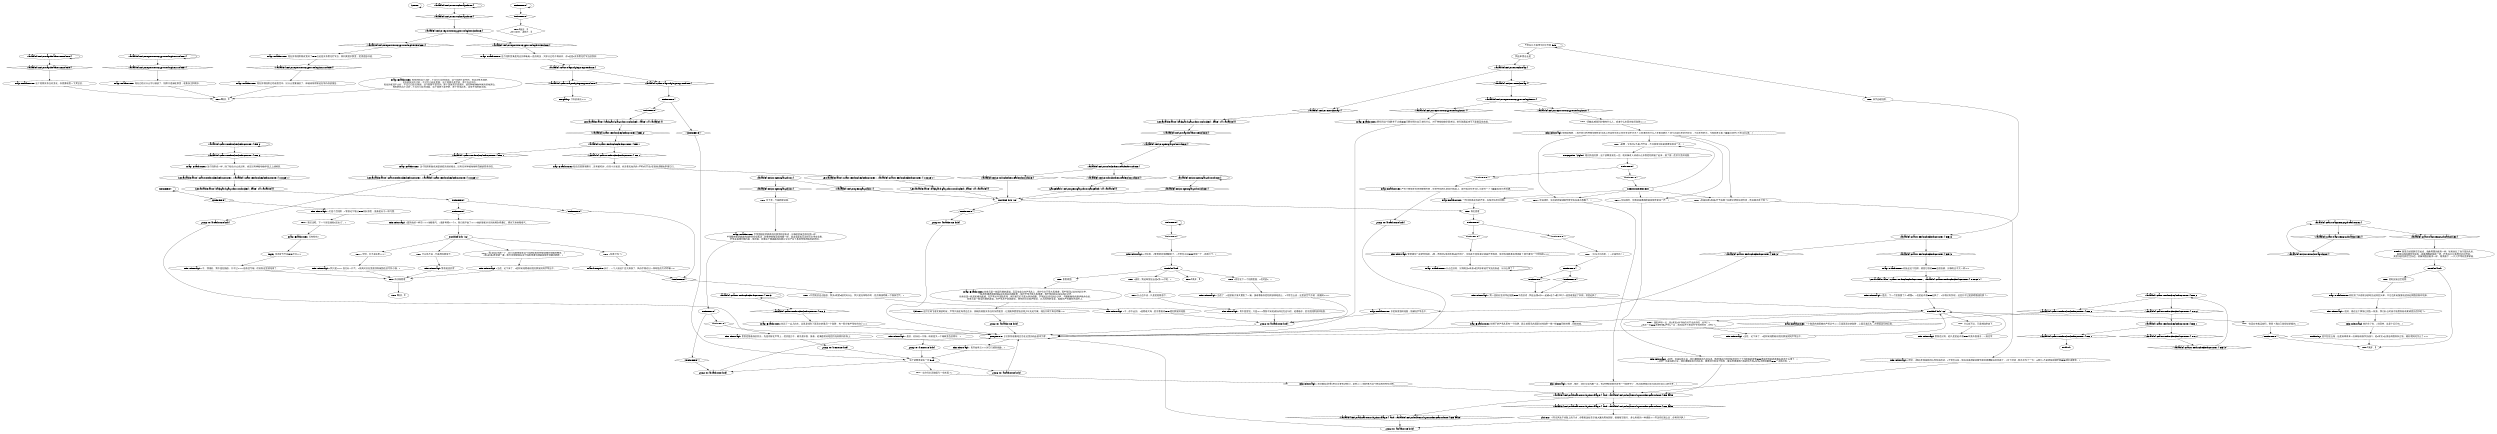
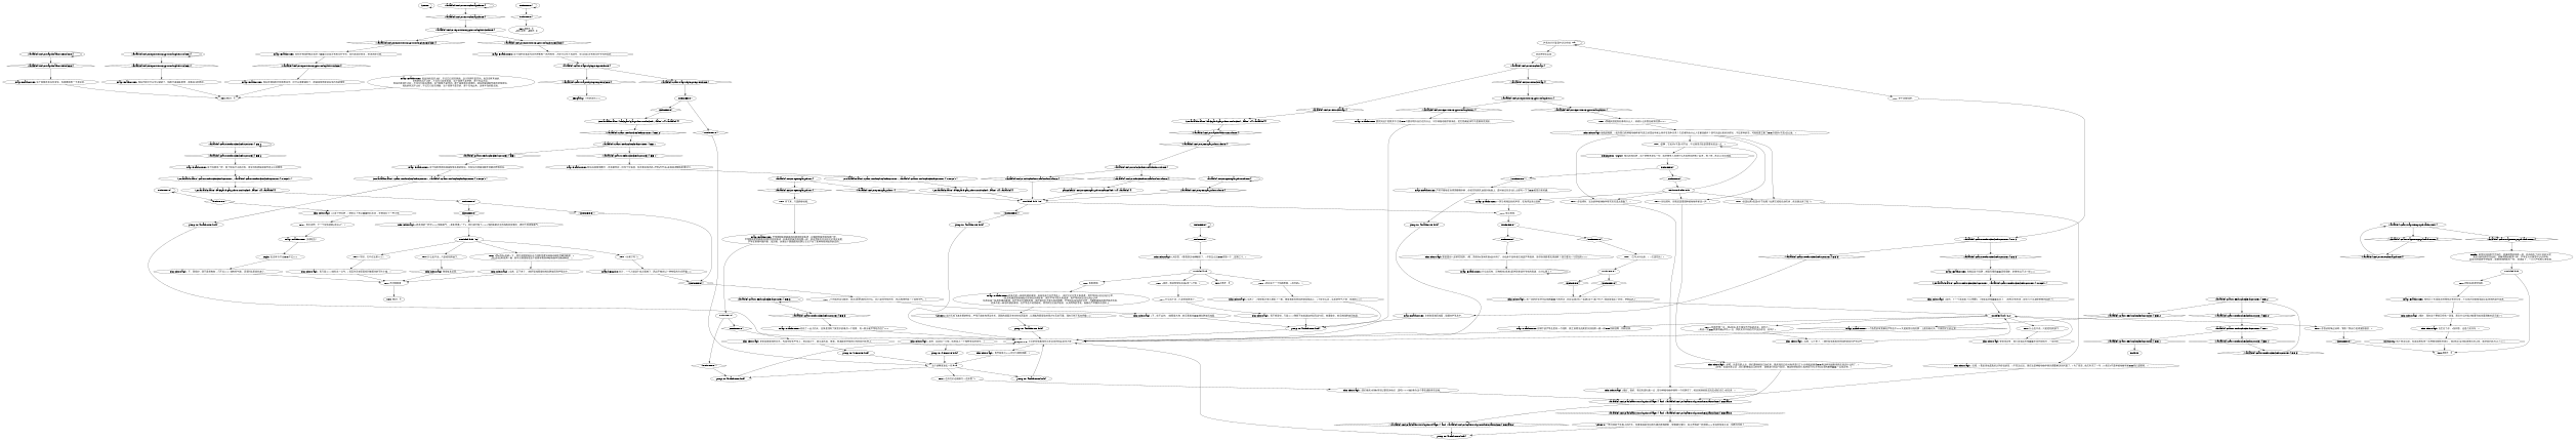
  digraph {
    n1 [label=START]
    n2 [label="我还希望这会是"]
    n3 [label="Variable[\"TASK.restock_trap\"]"]
    n4 [label="Variable[\"TASK.restock_trap\"]" shape=diamond]
    n5 [label="!(Variable[\"TASK.restock_trap\"])" shape=diamond]
    n6 [label="You: 看看周围。"]
    n7 [label="Trap: Boathouses: 你身后是一栋居民楼的废墟，高高地耸立在芦苇丛上，保护它们不受大风侵袭，而芦苇回以信任的沙沙声。\n一栋居民楼恶狠狠地站在你身后的黑影里，保护芦苇不受大风侵袭，而芦苇则回以信任的沙沙声。\n你身后是一栋居民楼的废墟，在芦苇丛中若隐若现，保护着它们不受大风的侵袭。芦苇回以信任的沙沙声，与噼里啪啦的雨声格外合拍。\n你身后是一栋居民楼的废墟，在芦苇丛中若隐若现，悄悄同它们低声慢语。从天而降的雪花，贴服在芦苇颤抖的茎杆上。"]
    n8 [label="Shivers: 这片区域飞速发展的时候，芦苇只能在海湾边生长。新刷的墙面没有任何东西遮挡，让酒鬼和爱冒险的青少年无处可藏。现在只剩下风在呼啸……"]
    n9 [label="You: 什么也不说，只是把陷阱放下。"]
    n10 [label="Kim Kitsuragi: “我不想冒犯，只是……”警督不知道该如何说完这句话。他看着你，然后把陷阱放回地面。"]
    n11 [label="Jump to: [boathouse hub]"]
    n12 [label="Kim Kitsuragi: “不，你不会的。”他看着大海，然后看着你——把陷阱放回地面。"]
    n13 [label="Composure: 它们舒舒服服地生活在这里的机会基本为零。"]
    n14 [label="Trap: Boathouses: 你把装置放回地面，隐藏在芦苇丛中。"]
    n15 [label="Variable[\"coast.reeds_checked_counter\"] == 2"]
    n16 [label="Variable[\"coast.reeds_checked_counter\"] == 2" shape=diamond]
    n17 [label="Trap: Boathouses: 这个陷阱也一样，除了蝗虫什么也没有。肯定没有神秘动物学意义上的畸形。"]
    n18 [label="SetVariableValue(\"coast.reeds_checked_counter\", Variable[\"coast.reeds_checked_counter\"] +once(1)) "]
    n19 [label="!(Variable[\"coast.reeds_checked_counter\"] == 2)" shape=diamond]
    n20 [label="Variable[\"coast.reeds_checked_counter\"] == 1"]
    n21 [label="Variable[\"coast.reeds_checked_counter\"] == 1" shape=diamond]
    n22 [label="!(Variable[\"coast.reeds_checked_counter\"] == 1)" shape=diamond]
    n23 [label="IsKimHere()"]
    n24 [label="IsKimHere()" shape=diamond]
    n25 [label="Kim Kitsuragi: “又是个空陷阱，”警督记下笔记——相比职责，更像是出于一种习惯。"]
    n26 [label="You: “我们走吧。下一个应该就能*走运*了。”"]
    n27 [label="!(IsKimHere())" shape=diamond]
    n28 [label="You: “不用笑的这么勉强。我没*期望*能找到什么。我只是在帮助市民，然后顺便呼吸一下新鲜空气。”"]
    n29 [label="Jump to: [boathouse hub]"]
    n30 [label="Kim Kitsuragi: “我开始有点……为它们感到抱歉。”"]
    n31 [label="You: 停下来，只是静静站着。"]
    n32 [label="Trap: Boathouses: 芦苇围绕在阴森森的陷阱旁窃窃私语，好像突然被恐惧包围一样。\n芦苇围绕在阴森森的陷阱旁窃窃私语，好像突然被恐惧包围一样。就连雪花也无法给它们带去安慰。\n芦苇在落雨中颤抖着，低语着。仿佛这个阴森森的陷阱让它们产生了某种奇怪而诡异的恐惧。"]
    n33 [label="IsKimHere()"]
    n34 [label="Variable[\"TASK.open_gary_door_done\"]"]
    n35 [label="Variable[\"TASK.open_gary_door_done\"]" shape=diamond]
    n36 [label="Untitled hub (08)"]
    n37 [label="You: 靠近查看。"]
    n38 [label="!(IsKimHere())" shape=diamond]
    n39 [label="!(Variable[\"TASK.open_gary_door_done\"])" shape=diamond]
    n40 [label="Variable[\"TASK.unlock_the_weasle_door_done\"]"]
    n41 [label="Variable[\"TASK.unlock_the_weasle_door_done\"]" shape=diamond]
    n42 [label="!(Variable[\"TASK.unlock_the_weasle_door_done\"])" shape=diamond]
    n43 [label="Variable[\"coast.reeds_checked_counter\"] == 3"]
    n44 [label="Variable[\"coast.reeds_checked_counter\"] == 3" shape=diamond]
    n45 [label="Trap: Boathouses: 你花了一会儿功夫，总算是找到了莫雷尔的最后一个陷阱。有一部分被芦苇给挡住了……"]
    n46 [label="!(Variable[\"coast.reeds_checked_counter\"] == 3)" shape=diamond]
    n47 [label="Variable[\"coast.reeds_checked_counter\"] == 2"]
    n48 [label="Variable[\"coast.reeds_checked_counter\"] == 2" shape=diamond]
    n49 [label="!(Variable[\"coast.reeds_checked_counter\"] == 2)" shape=diamond]
    n50 [label="Trap: Boathouses: 你脚下的芦苇丛里有一个陷阱。跟之前看见的莫雷尔的陷阱一模一样——同样的网，同样的线。"]
    n51 [label="Trap: Boathouses: 没有蝗虫！"]
    n52 [label="Logic: 也没有竹节虫——不过……"]
    n53 [label="Untitled hub (02)"]
    n54 [label="You: “我想声明一点，我*其实*并不相信竹节虫的存在，好吗？”\n“再说一次——我要明确*声明*一点，我其实并不相信竹节虫的存在，好吗？”"]
    n55 [label="You: 什么也不说，只是把陷阱放下。"]
    n56 [label="You: “你喜欢有氧运动吗，警督？我自己觉得挺舒服的。”"]
    n57 [label="Kim Kitsuragi: “当然。记下来了。”他怀疑地看着你把陷阱放回到芦苇丛中。"]
    n58 [label="Kim Kitsuragi: 警督也没有。他只是竖起衣领——毕竟外面很冷，一如往常。"]
    n59 [label="!(IsKimHere())" shape=diamond]
    n60 [label="Jump to: [boathouse hub]"]
    n61 [label="Jump to: [boathouse hub]"]
-   n62 [label="You: [离开。]\n“我们走吧。”[离开。]" shape=diamond]
+   n62 [label="You: [离开。]\n“我们走吧。”[离开。]"]
    n63 [label="Kim Kitsuragi: “很好。现在这个事情已经告一段落。我们什么时候才能看到凶杀案调查的启示呢？”"]
    n64 [label="Kim Kitsuragi: 他拦住了你。“别回答。这是个反问句。”"]
    n65 [label="Authority: 他不想这么做，但是如果再来一次神秘动物学的借口，他*肯定*会强迫调查回归正轨。最好就到此为止了……"]
    n66 [label="这个的网更凌乱一些 hub"]
    n67 [label="芦苇在片片落雪中沙沙作响 hub"]
    n68 [label="You: 伸手去碰陷阱。"]
    n69 [label="Variable[\"coast.reeds_checked_counter\"] == 3"]
    n70 [label="You: [离开。]"]
    n71 [label="Kim Kitsuragi: “不。我很好。我不是想抱怨，只不过……”他有些气喘。话语到这里就结束了。"]
    n72 [label="Kim Kitsuragi: “是的。下一个里面困了只*螃蟹*。”他竖起衣领——起风了。“你有没有发现，这些只不过是抓螃蟹的陷阱？”"]
    n73 [label="SetVariableValue(\"backyard.gary_door_unlocked\", false) --[[ Variable[ ]]"]
    n74 [label="!(Variable[\"TASK.trap_boathouses_done\"])" shape=diamond]
    n75 [label="Variable[\"TASK.restock_trap_done\"]"]
    n76 [label="Variable[\"TASK.restock_trap_done\"]" shape=diamond]
    n77 [label="Variable[\"TASK.report_to_cryptozoologists_3_done\"]"]
    n78 [label="Variable[\"TASK.report_to_cryptozoologists_3_done\"]" shape=diamond]
    n79 [label="!(Variable[\"TASK.report_to_cryptozoologists_3_done\"])" shape=diamond]
    n80 [label="!(Variable[\"TASK.restock_trap_done\"])" shape=diamond]
    n81 [label="Variable[\"coast.traps_empty_boathouses\"]"]
    n82 [label="Variable[\"coast.traps_empty_boathouses\"]" shape=diamond]
    n83 [label="!(Variable[\"coast.traps_empty_boathouses\"])" shape=diamond]
    n84 [label="Trap: Boathouses: 蝗虫的情况不太好，不过它们还在里面。这个陷阱不是空的。肯定还有其他的。\n蝗虫的状况不太好，不过它们还在里面。这个陷阱不是空的。那个在运河边。\n蝗虫的状况不太好，不过它们还在里面。这个陷阱不是空的。那个是莫雷尔设置的，就在神秘动物学家的营地旁边。\n蝗虫的状况不太好，不过它们还在里面。这个陷阱不是空的。那个在地之角，这座半岛的最北端。"]
    n85 [label="You: [离开。]"]
    n86 [label=endhub]
    n87 [label="Trap: Boathouses: 一个熟悉的装置躺在芦苇丛中……又是莫雷尔的陷阱，上面压着石头，方便固定它的位置。" shape=diamond]
    n88 [label="Trap: Boathouses: 要找到这个陷阱并不太难——只要你明白自己在找什么。对于神秘动物学家来说，把它隐藏起来可不是最高优先级。"]
    n89 [label="Variable[\"TASK.trap_boathouses_done\"]"]
    n90 [label="Variable[\"TASK.trap_boathouses_done\"]" shape=diamond]
    n91 [label="Trap: Boathouses: 这个陷阱没有任何变化。你需要检查一下其它的。"]
    n92 [label="You: 再仔细看看。"]
    n93 [label="Jump to: [boathouse hub]"]
    n94 [label="SetVariableValue(\"backyard.gary_door_unlocked\", false) --[[ Variable[ ]]"]
    n95 [label="You: “也许它们还能吸引一些东西？”"]
    n96 [label="IsKimHere()"]
    n97 [label="IsKimHere()" shape=diamond]
    n98 [label="You: [离开。]"]
    n99 [label="Kim Kitsuragi: “我一直好好坚持早起慢跑——不然的话，我还会跟*你*一起破*这个*案子吗？”他笑着竖起了衣领，突然起风了。"]
    n100 [label="Trap: Boathouses: 一阵冷风卷起你的声音，在海岸边发出回响。"]
    n101 [label="IsKimHere()"]
    n102 [label="You: “我确实感觉到好像有什么人，或者什么东西在破坏陷阱……”"]
    n103 [label="Kim Kitsuragi: 他咬起嘴唇。“也许我们的神秘动物学家与真正的昆虫学家之间存在竞争关系？又或者其他什么人在蓄意破坏？我可以提出更多的理论，不过那样的话，可能就要立案了——但我并*不想*这么做。”"]
    n104 [label="You: “但是如果*真是*竹节虫呢？如果它把蝗虫全吃掉，然后跑出来了呢？”"]
    n105 [label="You: “你说得对。这次的神秘动物学研究实在是太愚蠢了。”"]
    n106 [label="You: “是啊，它也许*不是*竹节虫，不过莫雷尔还是需要知道这一点。”"]
    n107 [label="You: “你说得对。但我还是要跟神秘动物学家说一声。”"]
    n108 [label="Variable[\"TASK.report_to_cryptozoologists_1_done\"]"]
    n109 [label="Variable[\"TASK.report_to_cryptozoologists_1_done\"]" shape=diamond]
    n110 [label="Trap: Boathouses: 现在已经没什么可以做的了。陷阱只是躺在那里，收集灰尘和雨水。"]
    n111 [label="!(Variable[\"TASK.report_to_cryptozoologists_1_done\"])" shape=diamond]
    n112 [label="Trap: Boathouses: 现在所有陷阱已经检查完毕。没什么需要做的了。神秘动物学家还在等待你的报告。"]
    n113 [label="You: [离开。]"]
    n114 [label="Inland Empire: 伙计，一个人做这个也太孤独了。风似乎都在以一种奇怪的方式呼啸……"]
    n115 [label="Jump to: [boathouse hub]"]
    n116 [label="IsKimHere()"]
    n117 [label="IsKimHere()" shape=diamond]
    n118 [label="Kim Kitsuragi: “大惊喜。”警督阴沉地咧嘴笑了。“不管怎么说——排除一个，还剩三个。”"]
    n119 [label="Untitled hub"]
    n120 [label="You: （立马大叫出来。）“它是空的！”"]
    n121 [label="IsKimHere()"]
    n122 [label="IsKimHere()" shape=diamond]
    n123 [label="!(IsKimHere())" shape=diamond]
    n124 [label="Trap: Boathouses: 什么也没有。没有蝗虫*或者*是伊苏林迪竹节虫的痕迹。出什么事了？"]
    n125 [label="Perception (Sight): 相比其他陷阱，这个的网更凌乱一些。就好像有人或者什么东西把陷阱捡了起来，摇了摇，然后又丢回地面。"]
    n126 [label="IsKimHere()"]
    n127 [label="IsKimHere()" shape=diamond]
    n128 [label="!(IsKimHere())" shape=diamond]
    n129 [label="Kim Kitsuragi: “我们确实*好像*答应过要告诉他们，是吧……”他好像为这个事实感到有些后悔。"]
    n130 [label="Variable[\"TASK.ask_about_ruby_in_village\"]  and  Variable[\"TASK.locate_ruby_on_the_coast_done\"] == false"]
    n131 [label="Variable[\"TASK.ask_about_ruby_in_village\"]  and  Variable[\"TASK.locate_ruby_on_the_coast_done\"] == false" shape=diamond]
    n132 [label="!(Variable[\"TASK.ask_about_ruby_in_village\"]  and  Variable[\"TASK.locate_ruby_on_the_coast_done\"] == false)" shape=diamond]
    n133 [label="Kim Kitsuragi: “是的。比如说一只猫，或者是又一个精神变态的青年。”"]
    n134 [label="Jump to: [remorse hub]"]
    n135 [label="SetVariableValue(\"coast.reeds_checked_counter\", Variable[\"coast.reeds_checked_counter\"] +once(1)) "]
    n136 [label="Jump to: [boathouse hub]"]
    n137 [label="Kim Kitsuragi: “没错。”看起来他是真的认同你说的话。“不管怎么说，现在这是神秘动物学家的需要解决的问题了。”为了澄清，他又补充了一句：“*我们*不是神秘动物学家——我们是警察。”"]
    n138 [label="IsKimHere()"]
    n139 [label="IsKimHere()" shape=diamond]
    n140 [label="!(IsKimHere())" shape=diamond]
    n141 [label="Kim Kitsuragi: “跟其他的一样空……”他喘着气。“最多再看*一个*，我们就不做了……”他的脸被冰冷的海风吹得通红，蹲伏下身体喘着气。"]
    n142 [label="Untitled hub (02)"]
    n143 [label="You: “可惜，它不在这里……”"]
    n144 [label="Kim Kitsuragi: “我只是……”他吐出一口气。“很高兴没在里面找到被困住的可怜小猫。”"]
    n145 [label=see_it_to_believe_it]
    n146 [label="Trap: Boathouses: 芦苇不断地在你周围嘶嘶作响，你把空陷阱又放回到地面上。是时候去找专业人士咨询一下了——莫雷尔和莉娜。"]
    n147 [label="Kim Kitsuragi: “很好，很好。我们应该礼貌一点，告诉神秘动物学家有一个陷阱空了，然后就继续回去完成*我们自己*的任务。”"]
    n148 [label="Kim Kitsuragi: “好吧。但是在那之后，我们要继续自己的任务。既然现在已经对海岸进行了十分彻底的搜查——再这样到处跑来跑去就没什么用了。”\n“好吧。但是在那之后，我们要继续自己的任务。调查进行到这个阶段，像这样绕道而行真的找不到*任何*合理的解释——一点也没有。”"]
    n149 [label="Kim Kitsuragi: 警督追随着你的目光，先是停留在芦苇上，然后是沙子，最后是水面。接着，他满是期待地把目光转回到你身上。"]
    n150 [label="Jump to: [remorse hub]"]
    n151 [label="Jump to: [boathouse hub]"]
    n152 [label="Trap: Boathouses: 这个陷阱里满是死去的和奄奄一息的蝗虫，大部分已经不再动作。你*还是*没有看见竹节虫的踪影。"]
    n153 [label="Variable[\"coast.traps_dying_regret_done\"]"]
    n154 [label="Variable[\"coast.traps_dying_regret_done\"]" shape=diamond]
    n155 [label="!(Variable[\"coast.traps_dying_regret_done\"])" shape=diamond]
    n156 [label="Trap: Boathouses: 现在所有陷阱都设置好了——但还是没有看见竹节虫。回到莫雷尔那里，把消息告诉他。"]
    n157 [label="Variable[\"coast.reeds_checked_counter\"] == 3" shape=diamond]
    n158 [label="!(Variable[\"coast.reeds_checked_counter\"] == 3)" shape=diamond]
    n159 [label="Trap: Boathouses: 你捡起这个陷阱，感觉它很轻——还很安静。好像有点不太一样……"]
    n160 [label="You: 什么也不说，只是把陷阱放下。"]
-   n161 [label="Kim Kitsuragi: 警督挺直后背。"]
+   n161 [label="Kim Kitsuragi: 警督挺直后背。" shape=diamond]
    n162 [label="You: “该死，我还希望这会是*第一*个呢。”"]
    n163 [label="SetVariableValue(\"backyard.gary_door_unlocked\", false) --[[ Variable[ ]]"]
    n164 [label="Untitled hub"]
    n165 [label="You: 把蝗虫放进空陷阱。"]
    n166 [label="Trap: Boathouses: 刚经历了长途跋涉的蝗虫还有些头晕，不过也开始慢慢地适应起周围的新环境来。"]
    n167 [label="Variable[\"TASK.open_gary_door\"]"]
    n168 [label="Variable[\"TASK.open_gary_door\"]" shape=diamond]
    n169 [label="!(Variable[\"TASK.open_gary_door\"])" shape=diamond]
    n170 [label="Variable[\"coast.reeds_checked_counter\"] == 1"]
    n171 [label="Variable[\"coast.reeds_checked_counter\"] == 1" shape=diamond]
    n172 [label="!(Variable[\"coast.reeds_checked_counter\"] == 1)" shape=diamond]
    n173 [label="SetVariableValue(\"coast.reeds_checked_counter\", Variable[\"coast.reeds_checked_counter\"] +once(1)) "]
    n174 [label="SetVariableValue(\"backyard.gary_door_unlocked\", false) --[[ Variable[ ]]"]
    n175 [label="Reeds: 莫雷尔的陷阱空空如也，就像周围的船库一样。轻风吹乱了你汗湿的头发。\n莫雷尔的陷阱空空如也，就像周围的船库一样。芦苇在片片落雪中沙沙作响。\n莫雷尔的陷阱空空如也，就像周围的船库一样。雨滴落下，一只只芦苇相互摩挲着。"]
    n176 [label="Trap: Boathouses: 这个陷阱里面也满是惊慌失措的蝗虫，没有任何神秘动物学范畴的野兽存在。"]
    n177 [label="SetVariableValue(\"coast.reeds_checked_counter\", Variable[\"coast.reeds_checked_counter\"] +once(1)) "]
    n178 [label="You: “我*必须*强调一下，我可没期望能在这个陷阱里看到神秘动物学范畴的畸形。”\n“我*必须*再强调一遍，我可没期望能在这个陷阱里看到神秘动物学范畴的畸形。”"]
    n179 [label="Kim Kitsuragi: “当然。记下来了。”他怀疑地看着你把陷阱放回到芦苇丛中。"]
    n180 [label="Kim Kitsuragi: 警督跟你一起研究陷阱。“呃，诱饵对*某种东西*起作用了。但也并不意味着它就是芦苇怪兽。除非你亲眼看见里面有？我只看到一个空陷阱……”"]
    n181 [label="CancelTask(\"TASK.open_gary_door_cancelled\")--[[ Variable[ ]]"]
    n182 [label="You: “肯定在下一个陷阱里面。*绝对的*。”"]
    n183 [label="Kim Kitsuragi: “当然了，”他望着大海又重复了一遍，接着看着你把陷阱放回地面上。“不管怎么说，这里的空气不错，很新鲜……”"]
    n184 [label="Trap: Boathouses: 蝗虫在陷阱里爬行，没有被吃掉，但却十分迷惑。你没看见食肉的*芦苇-竹节虫*在狼吞虎咽地享用它们。"]
    n185 [label="IsKimHere()" shape=diamond]
    n186 [label="!(IsKimHere())" shape=diamond]
    n187 [label="Shivers: 一阵冷风吹干你脸上的汗水，你看着远处菲尔德大厦的黑色阴影，慢慢被它吸引。多么奇怪的一种感觉……等这些结束之后，你再问问风？"]
    n188 [label="You: “你累了吗？”"]
    n189 [label="IsKimHere()"]
    n190 [label="IsKimHere()" shape=diamond]
    n191 [label="!(IsKimHere())" shape=diamond]
    n192 [label="Empathy: 可怜的家伙……"]
    n193 [label="IsKimHere()" shape=diamond]
    n194 [label="!(IsKimHere())" shape=diamond]
    n195 [label="Variable[\"TASK.report_to_cryptozoologists_1\"]"]
    n196 [label="Variable[\"TASK.report_to_cryptozoologists_1\"]" shape=diamond]
    n197 [label="!(Variable[\"TASK.report_to_cryptozoologists_1\"])" shape=diamond]
    n1 -> n1
    n2 -> n3
    n3 -> n4
    n3 -> n5
    n4 -> n73
    n5 -> n195
    n6 -> n7
    n7 -> n8
    n8 -> n136
    n9 -> n10
    n10 -> n11
    n11 -> n13
    n12 -> n11
    n13 -> n30
    n14 -> n11
    n15 -> n15
    n15 -> n16
    n16 -> n17
    n17 -> n18
    n18 -> n163
    n19 -> n20
    n20 -> n21
    n20 -> n22
    n21 -> n176
    n22 -> n184
    n23 -> n23
    n23 -> n24
    n24 -> n25
    n25 -> n26
    n26 -> n51
    n27 -> n28
    n28 -> n12
    n29 -> n13
    n30 -> n66
    n31 -> n32
    n32 -> n33
    n33 -> n193
    n33 -> n194
    n34 -> n34
    n34 -> n35
    n35 -> n36
    n36 -> n37
    n36 -> n38
    n37 -> n101
    n38 -> n115
    n39 -> n40
    n40 -> n41
    n40 -> n42
    n41 -> n36
    n42 -> n181
    n43 -> n43
    n43 -> n44
    n44 -> n45
    n45 -> n13
    n46 -> n47
    n47 -> n48
    n47 -> n49
    n48 -> n87
    n49 -> n170
    n50 -> n13
    n51 -> n52
    n52 -> n71
    n53 -> n50
    n53 -> n54
    n53 -> n55
    n53 -> n56
    n54 -> n57
    n55 -> n58
    n56 -> n59
    n57 -> n53
    n58 -> n53
    n59 -> n98
    n60 -> n13
    n61 -> n13
    n63 -> n64
    n64 -> n65
    n65 -> n98
    n66 -> n29
    n66 -> n61
    n66 -> n95
    n67 -> n2
    n67 -> n67
    n67 -> n68
    n68 -> n69
    n69 -> n157
    n69 -> n158
    n71 -> n92
    n72 -> n53
    n73 -> n74
    n74 -> n39
    n75 -> n75
    n75 -> n76
    n76 -> n77
    n77 -> n78
    n77 -> n79
    n78 -> n152
    n79 -> n156
    n80 -> n81
    n81 -> n82
    n81 -> n83
    n82 -> n175
    n83 -> n80
    n84 -> n85
    n87 -> n13
    n88 -> n13
    n89 -> n89
    n89 -> n90
    n90 -> n91
    n91 -> n85
    n92 -> n70
    n93 -> n13
    n94 -> n19
    n95 -> n129
    n96 -> n96
    n96 -> n97
    n97 -> n62
    n99 -> n53
    n100 -> n37
    n101 -> n185
    n101 -> n186
    n102 -> n103
    n103 -> n104
    n103 -> n105
    n103 -> n106
    n103 -> n107
    n104 -> n137
    n105 -> n147
    n106 -> n125
    n107 -> n148
    n108 -> n108
    n108 -> n109
    n109 -> n110
    n110 -> n85
    n111 -> n112
    n112 -> n85
    n114 -> n27
    n115 -> n13
    n116 -> n116
    n116 -> n117
    n117 -> n118
    n118 -> n119
    n119 -> n6
    n119 -> n113
    n119 -> n162
    n119 -> n182
    n120 -> n121
    n121 -> n122
    n121 -> n123
    n122 -> n99
    n123 -> n99
    n124 -> n124
    n125 -> n126
    n126 -> n127
    n126 -> n128
    n127 -> n145
    n128 -> n146
    n129 -> n130
    n130 -> n131
    n130 -> n132
    n131 -> n187
    n132 -> n151
    n133 -> n134
    n134 -> n66
    n135 -> n72
    n136 -> n13
    n137 -> n130
    n138 -> n139
    n138 -> n140
    n139 -> n141
    n140 -> n27
    n141 -> n142
    n142 -> n143
    n142 -> n160
    n142 -> n178
    n142 -> n188
    n143 -> n144
    n144 -> n92
    n145 -> n100
    n145 -> n104
    n145 -> n105
    n145 -> n106
    n145 -> n107
    n146 -> n60
    n147 -> n130
    n148 -> n130
    n149 -> n150
    n150 -> n66
    n151 -> n13
    n152 -> n153
    n153 -> n154
    n153 -> n155
    n154 -> n189
    n155 -> n192
    n156 -> n111
    n157 -> n159
    n158 -> n14
    n159 -> n135
    n160 -> n161
    n161 -> n92
    n162 -> n9
    n163 -> n138
    n164 -> n98
    n164 -> n165
    n165 -> n166
    n166 -> n63
    n167 -> n168
    n167 -> n169
    n168 -> n31
    n169 -> n36
    n170 -> n171
    n170 -> n172
    n171 -> n86
    n172 -> n46
    n173 -> n174
    n174 -> n36
    n175 -> n164
    n176 -> n177
    n177 -> n93
    n178 -> n179
    n179 -> n92
    n180 -> n124
    n181 -> n36
    n182 -> n183
    n183 -> n11
    n184 -> n173
    n185 -> n180
    n186 -> n120
    n187 -> n151
    n188 -> n114
    n189 -> n190
    n189 -> n191
    n190 -> n94
    n191 -> n66
    n193 -> n149
    n194 -> n61
    n195 -> n196
    n195 -> n197
    n196 -> n102
    n197 -> n88
  }
